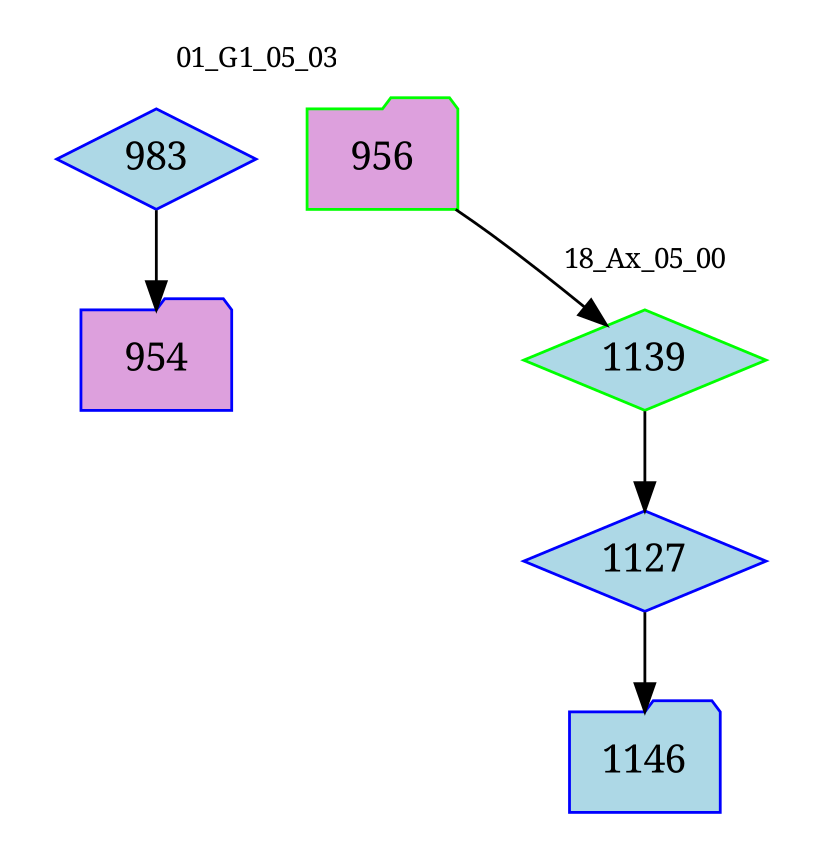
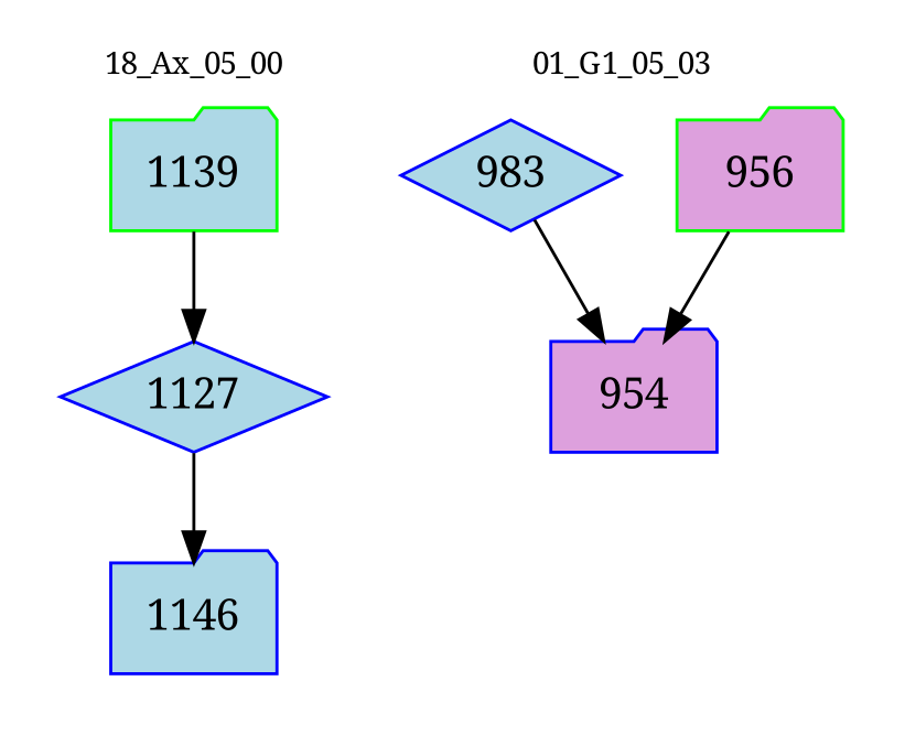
  digraph {
    fontname="Noto Serif"
    node [color=blue fillcolor=lightblue fontname="Noto Serif" shape=folder style=filled]
    edge [color=black fontname="Noto Serif"]
-   n1 [color=green label=1139 shape=diamond]
+   n1 [color=green label=1139]
    n2 [label=1127 shape=diamond]
    n3 [label=1146]
    n4 [color=green fillcolor=plum label=956]
    n5 [fillcolor=plum label=954]
    n6 [label=983 shape=diamond]
    subgraph cluster_1 {
      color=white
      fontsize=10
      label="18_Ax_05_00"
      n1
      n2
      n3
    }
    subgraph cluster_2 {
      color=white
      fontsize=10
      label="01_G1_05_03"
      n4
      n5
      n6
    }
    n1 -> n2
    n2 -> n3
-   n4 -> n1
+   n4 -> n5
    n6 -> n5
  }
